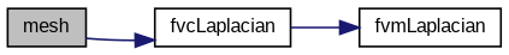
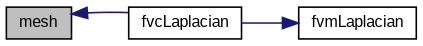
  digraph {
    fontname="Liberation Sans"
    rankdir=LR
    node [color=black fontname="Liberation Sans" fontsize=10 shape=record]
    edge [color=midnightblue fontname="Liberation Sans" fontsize=10 labelfontname=Helvetica labelfontsize=10 style=solid]
    n1 [fillcolor=grey75 fontcolor=black height=0.2 label=mesh style=filled width=0.4]
    n2 [height=0.2 label=fvcLaplacian width=0.4]
    n3 [height=0.2 label=fvmLaplacian width=0.4]
-   n1 -> n2
+   n2 -> n1
    n2 -> n3
  }
